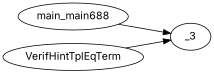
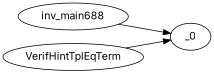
  digraph {
    fontname=Inter
    rankdir=LR
    node [fontname=Inter]
    edge [fontname=Inter]
-   n1 [label=main_main688]
-   n2 [label=_3]
+   n1 [label=inv_main688]
+   n2 [label=_0]
    n3 [label=VerifHintTplEqTerm]
    n1 -> n2
    n3 -> n2
  }
